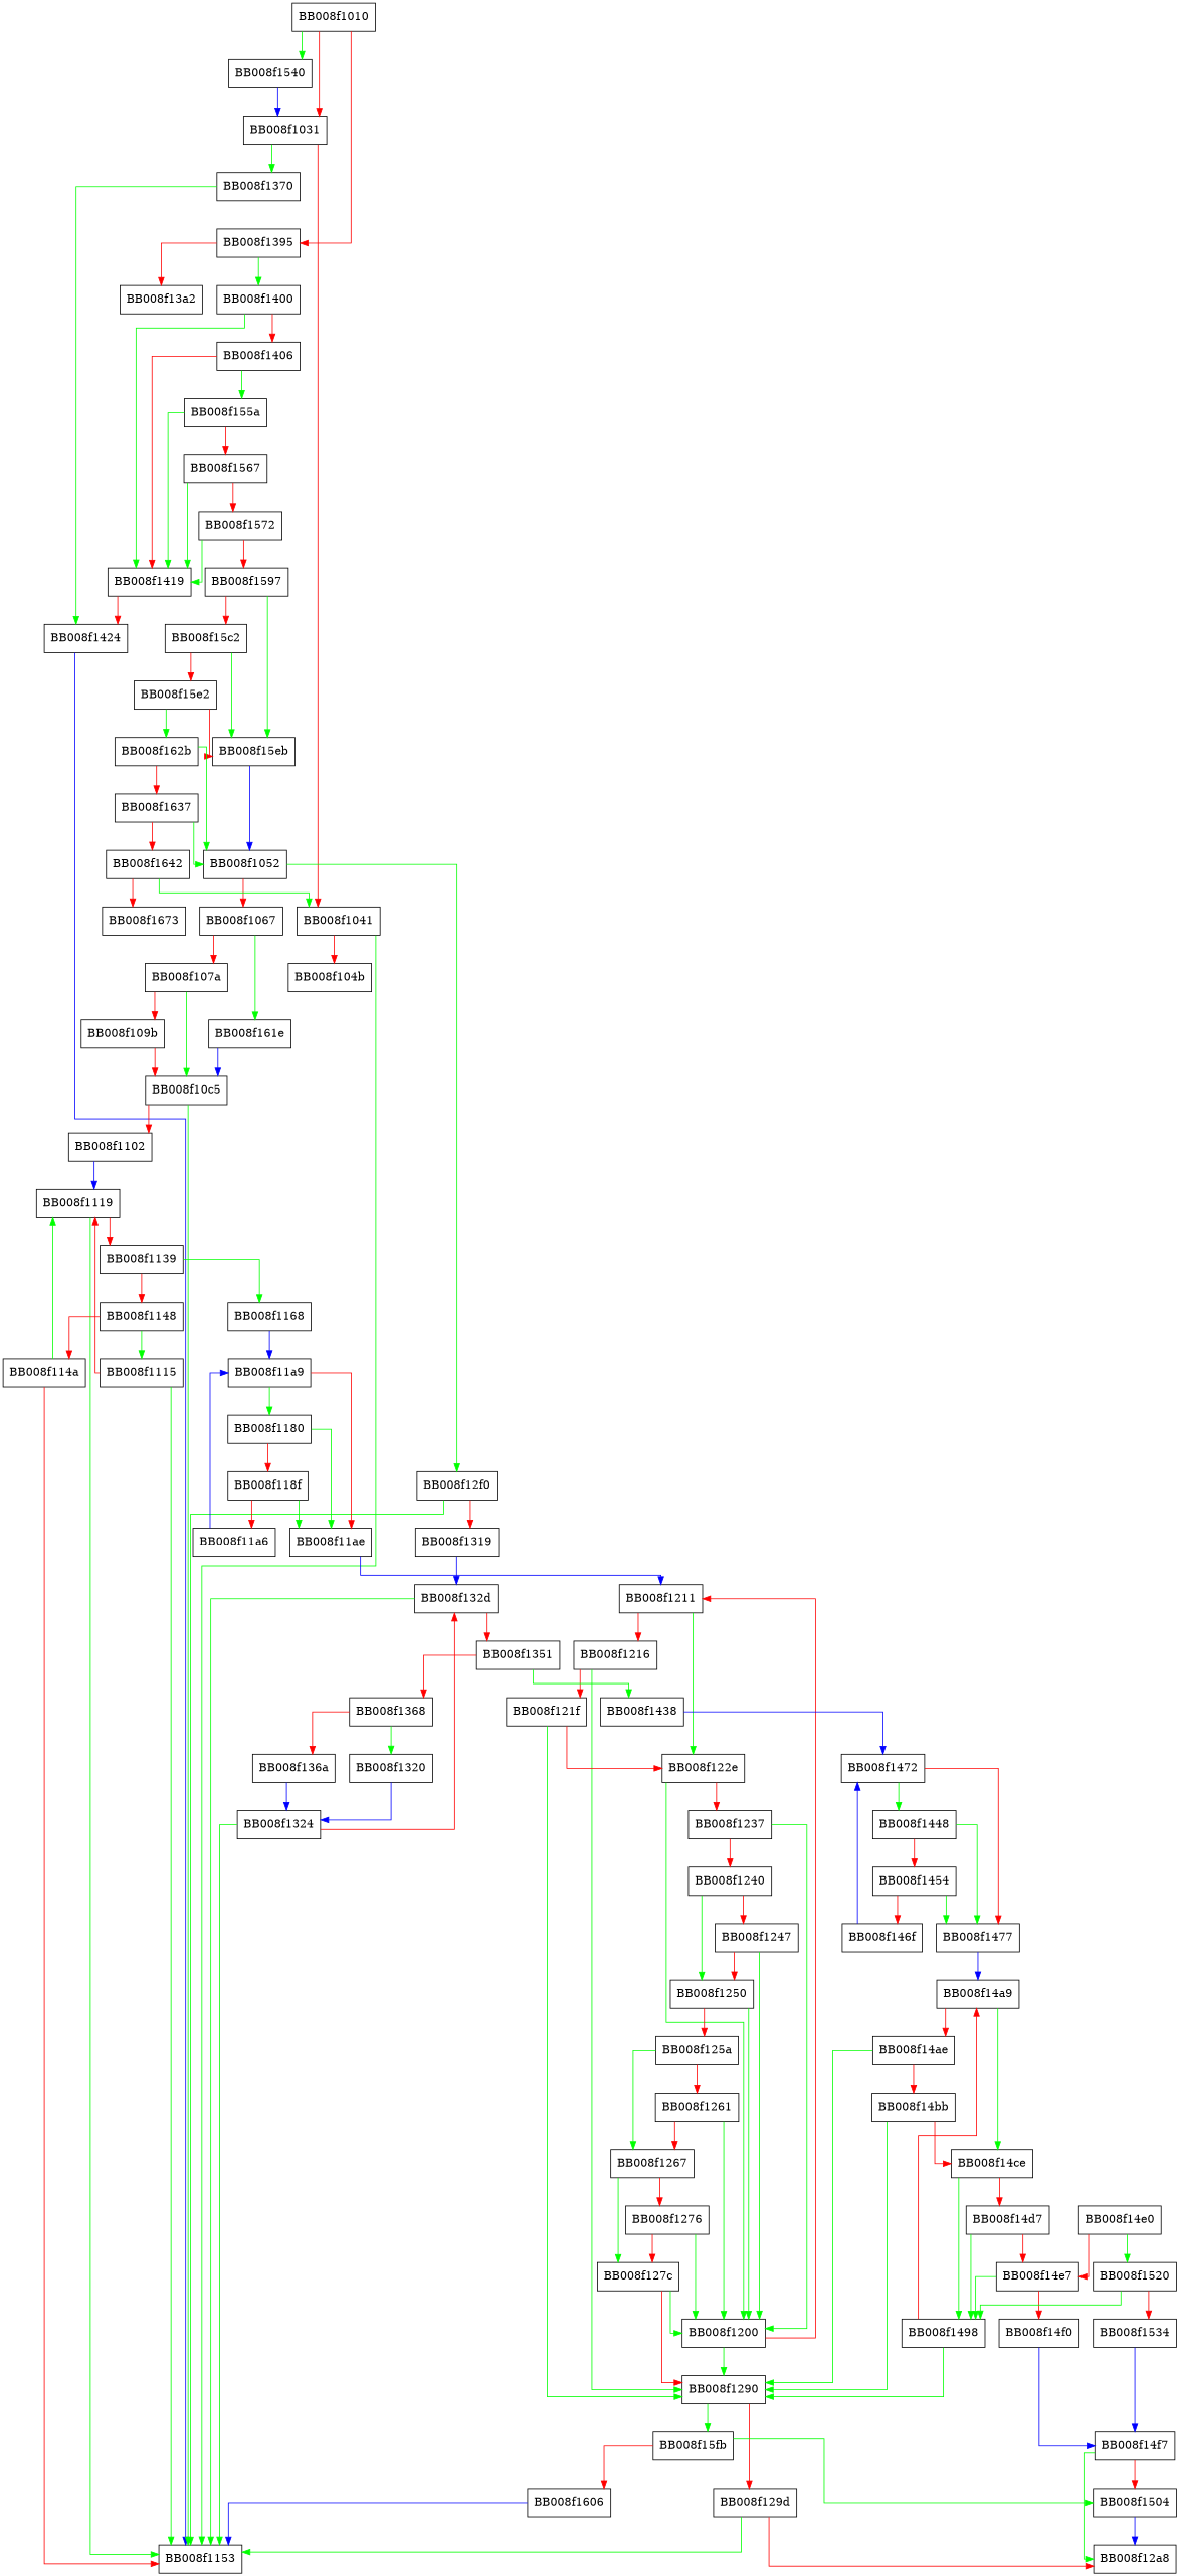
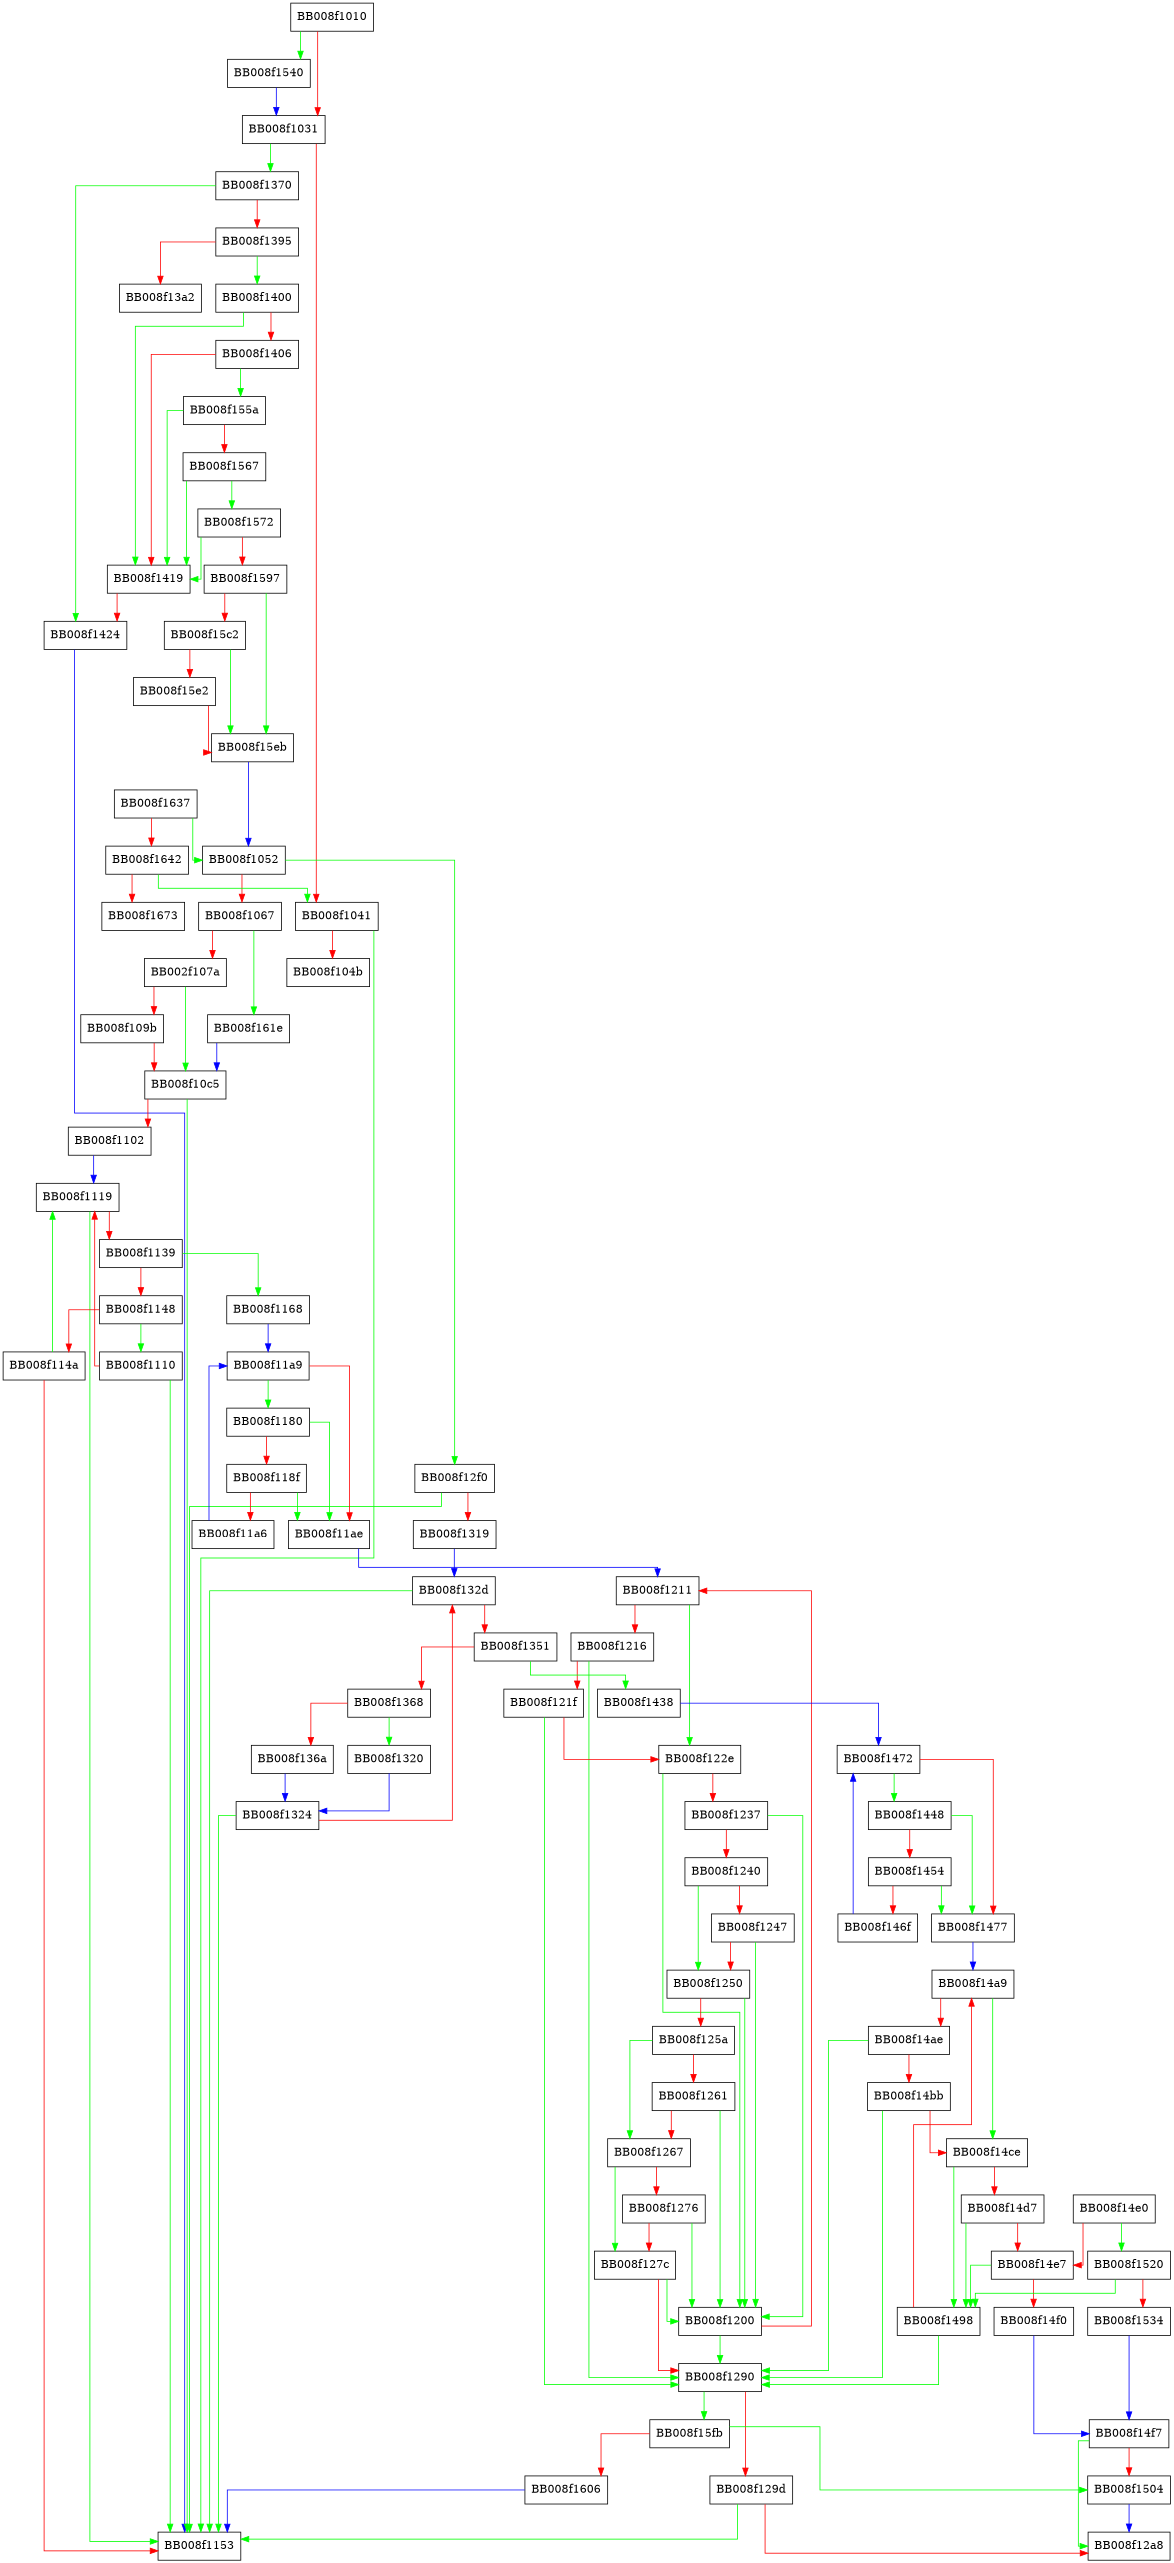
  digraph {
    splines=ortho
    node [shape=box]
    edge [color=red]
    BB008f1010
    BB008f1540
    BB008f1031
    BB008f1370
    BB008f1041
    BB008f1424
    BB008f1395
    BB008f1153
    BB008f104b
    BB008f1400
    BB008f13a2
    BB008f1052
    BB008f12f0
    BB008f1067
    BB008f1319
    BB008f161e
-   BB008f107a
+   BB008f107a [label=BB002f107a]
    BB008f132d
    BB008f10c5
    BB008f109b
    BB008f1102
    BB008f1119
    BB008f1139
    BB008f1168
    BB008f1148
-   BB008f1110 [label=BB008f1115]
+   BB008f1110
    BB008f11a9
    BB008f114a
    BB008f1180
    BB008f11ae
    BB008f118f
    BB008f1211
    BB008f11a6
    BB008f122e
    BB008f1216
    BB008f1200
    BB008f1237
    BB008f1290
    BB008f121f
    BB008f15fb
    BB008f129d
    BB008f1504
    BB008f1606
    BB008f12a8
    BB008f1240
    BB008f1250
    BB008f1247
    BB008f125a
    BB008f1267
    BB008f1261
    BB008f127c
    BB008f1276
    BB008f1351
    BB008f1438
    BB008f1368
    BB008f1320
    BB008f1324
    BB008f1472
    BB008f136a
    BB008f1448
    BB008f1477
    BB008f1419
    BB008f1406
    BB008f155a
    BB008f1567
    BB008f1572
    BB008f1454
    BB008f14a9
    BB008f146f
    BB008f14ce
    BB008f14ae
    BB008f1498
    BB008f14d7
    BB008f14bb
    BB008f14e7
    BB008f14e0
    BB008f1520
    BB008f1534
    BB008f14f0
    BB008f14f7
    BB008f1597
    BB008f15eb
    BB008f15c2
    BB008f15e2
-   BB008f162b
    BB008f1637
    BB008f1642
    BB008f1673
    BB008f1010 -> BB008f1540 [color=green]
    BB008f1010 -> BB008f1031
    BB008f1540 -> BB008f1031 [color=blue]
    BB008f1031 -> BB008f1370 [color=green]
    BB008f1031 -> BB008f1041
    BB008f1370 -> BB008f1424 [color=green]
-   BB008f1010 -> BB008f1395
+   BB008f1370 -> BB008f1395
    BB008f1041 -> BB008f1153 [color=green]
    BB008f1041 -> BB008f104b
    BB008f1424 -> BB008f1153 [color=blue]
    BB008f1395 -> BB008f1400 [color=green]
    BB008f1395 -> BB008f13a2
    BB008f1400 -> BB008f1419 [color=green]
    BB008f1400 -> BB008f1406
    BB008f1052 -> BB008f12f0 [color=green]
    BB008f1052 -> BB008f1067
    BB008f12f0 -> BB008f1153 [color=green]
    BB008f12f0 -> BB008f1319
    BB008f1067 -> BB008f161e [color=green]
    BB008f1067 -> BB008f107a
    BB008f1319 -> BB008f132d [color=blue]
    BB008f161e -> BB008f10c5 [color=blue]
    BB008f107a -> BB008f10c5 [color=green]
    BB008f107a -> BB008f109b
    BB008f132d -> BB008f1153 [color=green]
    BB008f132d -> BB008f1351
    BB008f10c5 -> BB008f1153 [color=green]
    BB008f10c5 -> BB008f1102
    BB008f109b -> BB008f10c5
    BB008f1102 -> BB008f1119 [color=blue]
    BB008f1119 -> BB008f1153 [color=green]
    BB008f1119 -> BB008f1139
    BB008f1139 -> BB008f1168 [color=green]
    BB008f1139 -> BB008f1148
    BB008f1168 -> BB008f11a9 [color=blue]
    BB008f1148 -> BB008f1110 [color=green]
    BB008f1148 -> BB008f114a
    BB008f1110 -> BB008f1153 [color=green]
    BB008f1110 -> BB008f1119
    BB008f11a9 -> BB008f1180 [color=green]
    BB008f11a9 -> BB008f11ae
    BB008f114a -> BB008f1153
    BB008f114a -> BB008f1119 [color=green]
    BB008f1180 -> BB008f11ae [color=green]
    BB008f1180 -> BB008f118f
    BB008f11ae -> BB008f1211 [color=blue]
    BB008f118f -> BB008f11ae [color=green]
    BB008f118f -> BB008f11a6
    BB008f1211 -> BB008f122e [color=green]
    BB008f1211 -> BB008f1216
    BB008f11a6 -> BB008f11a9 [color=blue]
    BB008f122e -> BB008f1200 [color=green]
    BB008f122e -> BB008f1237
    BB008f1216 -> BB008f1290 [color=green]
    BB008f1216 -> BB008f121f
    BB008f1200 -> BB008f1211
    BB008f1200 -> BB008f1290 [color=green]
    BB008f1237 -> BB008f1200 [color=green]
    BB008f1237 -> BB008f1240
    BB008f1290 -> BB008f15fb [color=green]
    BB008f1290 -> BB008f129d
    BB008f121f -> BB008f122e
    BB008f121f -> BB008f1290 [color=green]
    BB008f15fb -> BB008f1504 [color=green]
    BB008f15fb -> BB008f1606
    BB008f129d -> BB008f1153 [color=green]
    BB008f129d -> BB008f12a8
    BB008f1504 -> BB008f12a8 [color=blue]
    BB008f1606 -> BB008f1153 [color=blue]
    BB008f1240 -> BB008f1250 [color=green]
    BB008f1240 -> BB008f1247
    BB008f1250 -> BB008f1200 [color=green]
    BB008f1250 -> BB008f125a
    BB008f1247 -> BB008f1200 [color=green]
    BB008f1247 -> BB008f1250
    BB008f125a -> BB008f1267 [color=green]
    BB008f125a -> BB008f1261
    BB008f1267 -> BB008f127c [color=green]
    BB008f1267 -> BB008f1276
    BB008f1261 -> BB008f1200 [color=green]
    BB008f1261 -> BB008f1267
    BB008f127c -> BB008f1200 [color=green]
    BB008f127c -> BB008f1290
    BB008f1276 -> BB008f1200 [color=green]
    BB008f1276 -> BB008f127c
    BB008f1351 -> BB008f1438 [color=green]
    BB008f1351 -> BB008f1368
    BB008f1438 -> BB008f1472 [color=blue]
    BB008f1368 -> BB008f1320 [color=green]
    BB008f1368 -> BB008f136a
    BB008f1320 -> BB008f1324 [color=blue]
    BB008f1324 -> BB008f1153 [color=green]
    BB008f1324 -> BB008f132d
    BB008f1472 -> BB008f1448 [color=green]
    BB008f1472 -> BB008f1477
    BB008f136a -> BB008f1324 [color=blue]
    BB008f1448 -> BB008f1477 [color=green]
    BB008f1448 -> BB008f1454
    BB008f1477 -> BB008f14a9 [color=blue]
    BB008f1419 -> BB008f1424
    BB008f1406 -> BB008f1419
    BB008f1406 -> BB008f155a [color=green]
    BB008f155a -> BB008f1419 [color=green]
    BB008f155a -> BB008f1567
    BB008f1567 -> BB008f1419 [color=green]
-   BB008f1567 -> BB008f1572
+   BB008f1567 -> BB008f1572 [color=green]
    BB008f1572 -> BB008f1419 [color=green]
    BB008f1572 -> BB008f1597
    BB008f1454 -> BB008f1477 [color=green]
    BB008f1454 -> BB008f146f
    BB008f14a9 -> BB008f14ce [color=green]
    BB008f14a9 -> BB008f14ae
    BB008f146f -> BB008f1472 [color=blue]
    BB008f14ce -> BB008f1498 [color=green]
    BB008f14ce -> BB008f14d7
    BB008f14ae -> BB008f1290 [color=green]
    BB008f14ae -> BB008f14bb
    BB008f1498 -> BB008f1290 [color=green]
    BB008f1498 -> BB008f14a9
    BB008f14d7 -> BB008f1498 [color=green]
    BB008f14d7 -> BB008f14e7
    BB008f14bb -> BB008f1290 [color=green]
    BB008f14bb -> BB008f14ce
    BB008f14e7 -> BB008f1498 [color=green]
    BB008f14e7 -> BB008f14f0
    BB008f14e0 -> BB008f14e7
    BB008f14e0 -> BB008f1520 [color=green]
    BB008f1520 -> BB008f1498 [color=green]
    BB008f1520 -> BB008f1534
    BB008f1534 -> BB008f14f7 [color=blue]
    BB008f14f0 -> BB008f14f7 [color=blue]
    BB008f14f7 -> BB008f1504
    BB008f14f7 -> BB008f12a8 [color=green]
    BB008f1597 -> BB008f15eb [color=green]
    BB008f1597 -> BB008f15c2
    BB008f15eb -> BB008f1052 [color=blue]
    BB008f15c2 -> BB008f15eb [color=green]
    BB008f15c2 -> BB008f15e2
    BB008f15e2 -> BB008f15eb
-   BB008f15e2 -> BB008f162b [color=green]
-   BB008f162b -> BB008f1052 [color=green]
-   BB008f162b -> BB008f1637
    BB008f1637 -> BB008f1052 [color=green]
    BB008f1637 -> BB008f1642
    BB008f1642 -> BB008f1041 [color=green]
    BB008f1642 -> BB008f1673
  }
